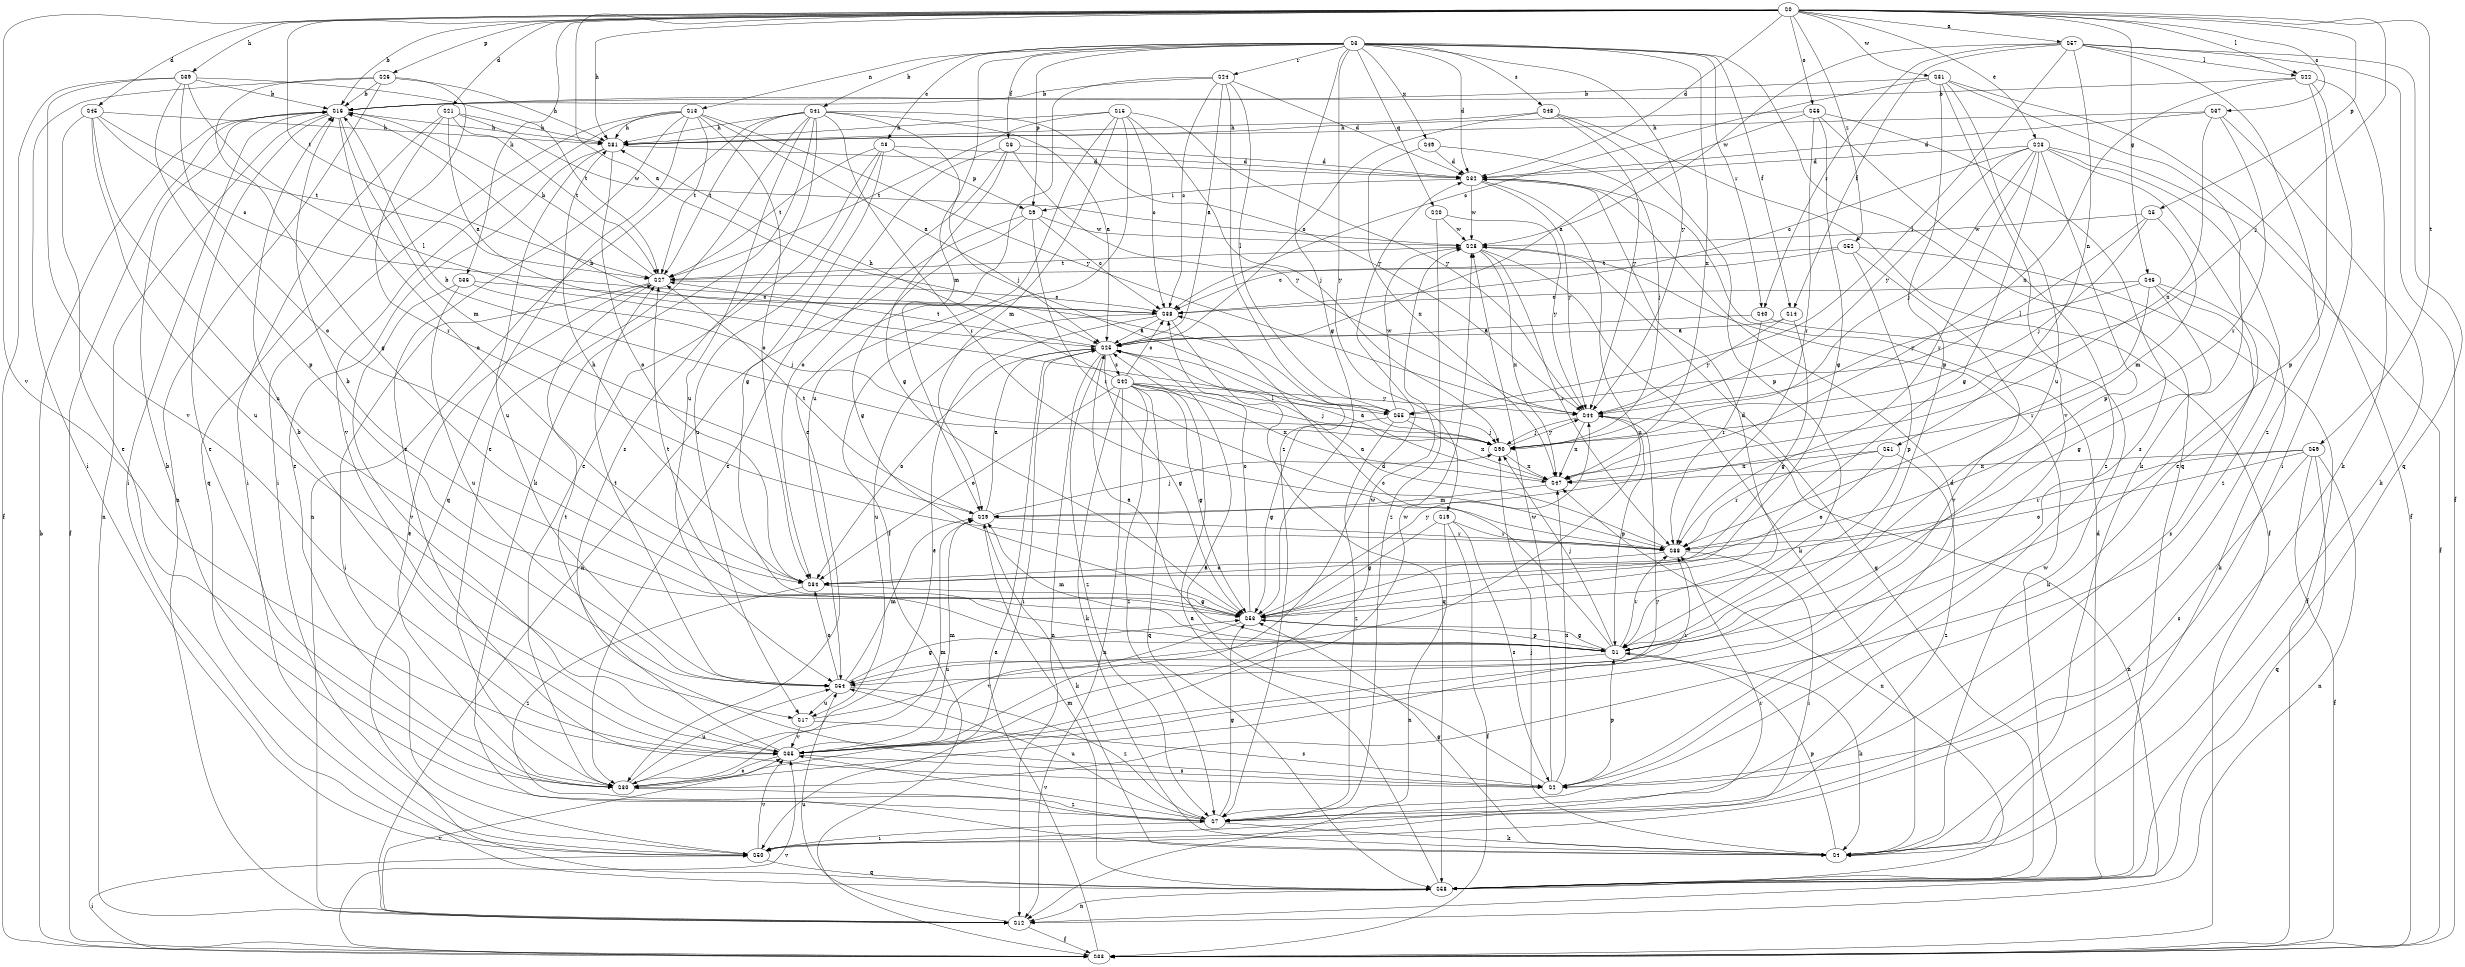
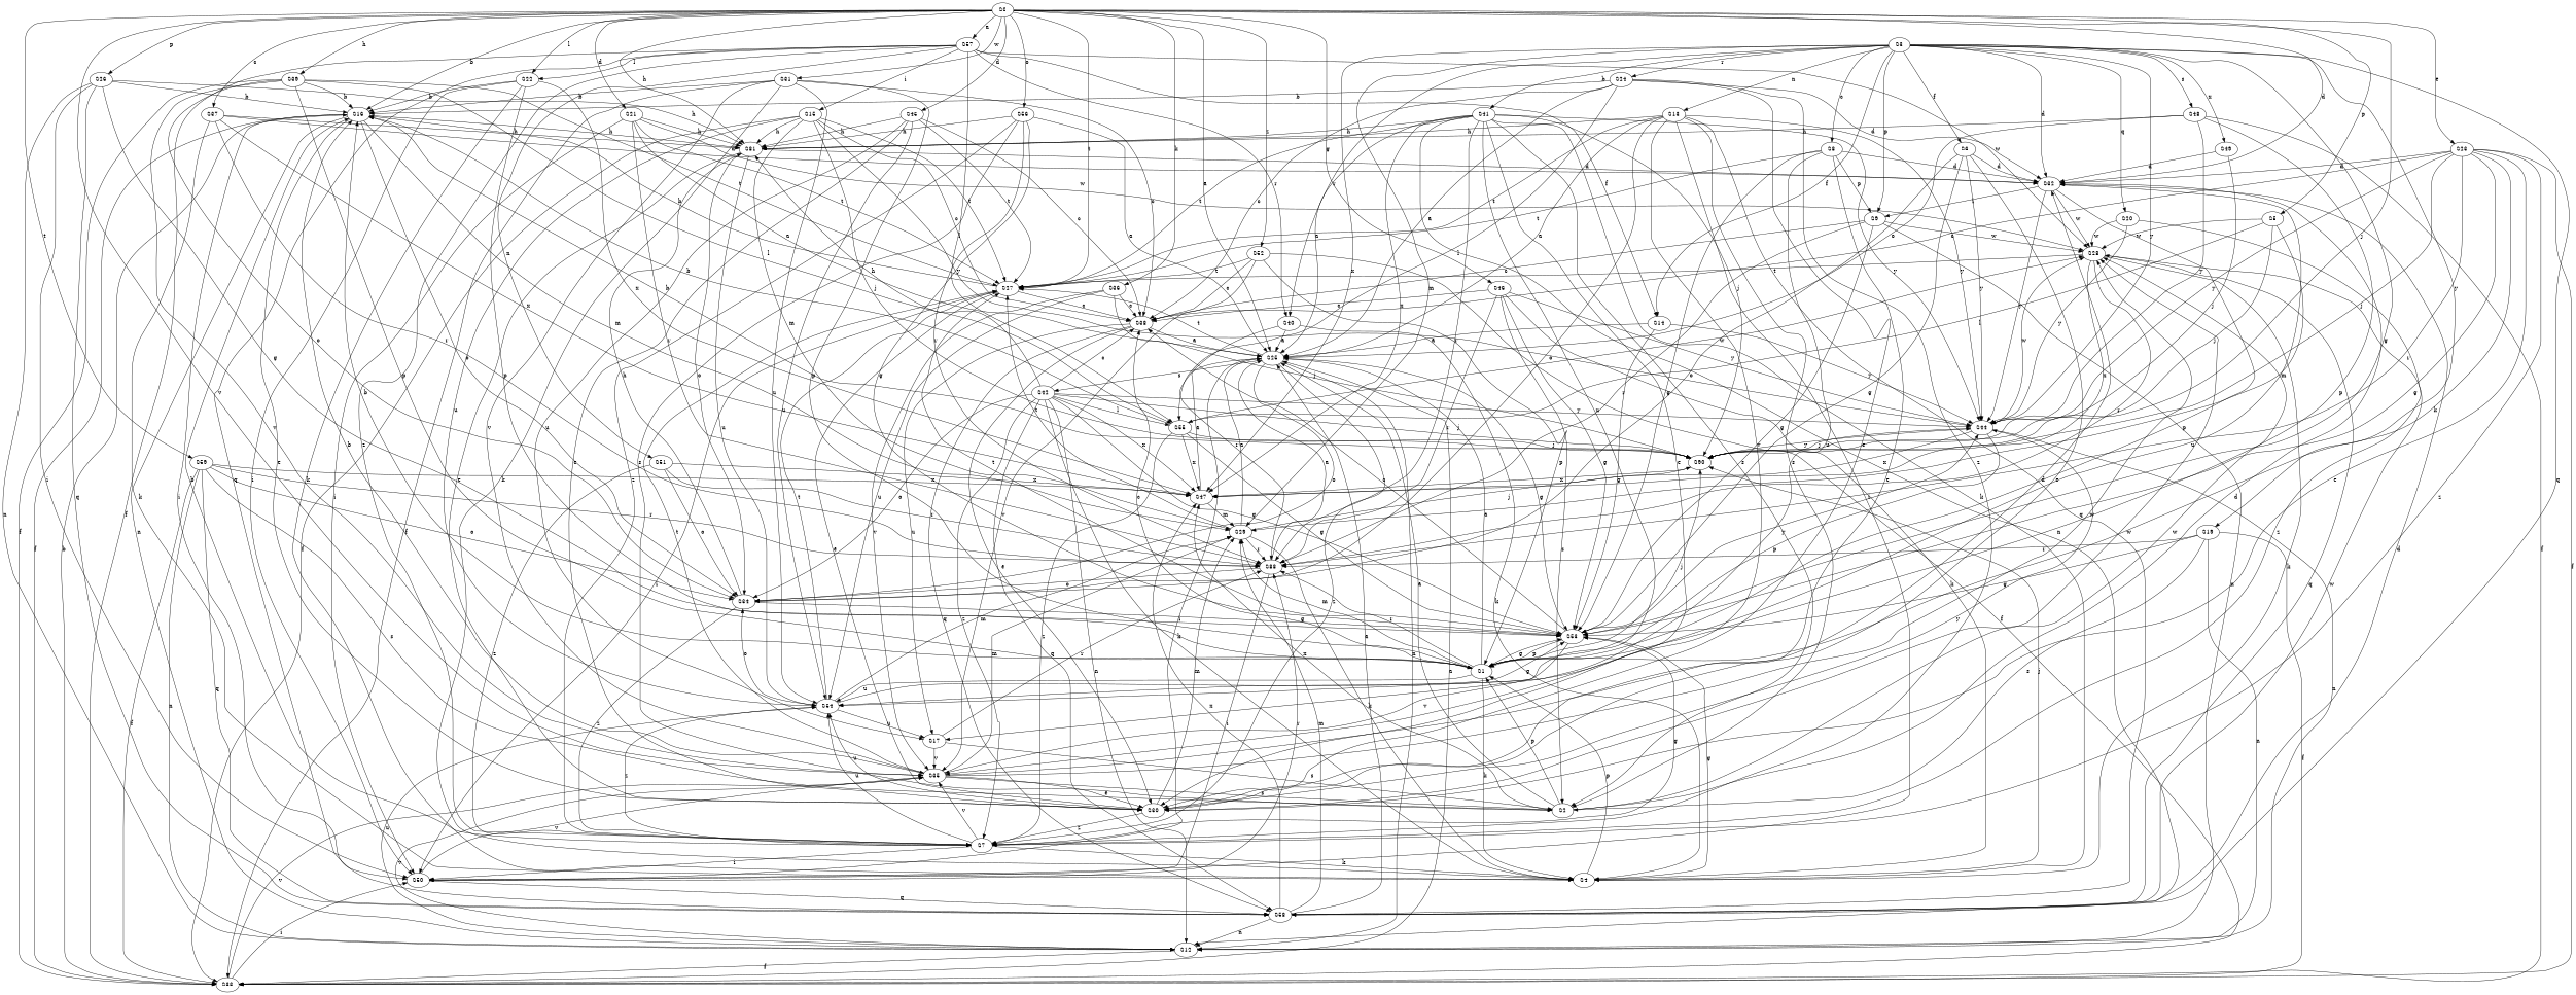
  strict digraph {
    S0
    S57
    S25
    S16
    S37
    S21
    S45
    S32
    S23
    S46
    S39
    n12 [label=S81]
    n13 [label=S90]
    S36
    S22
    S56
    S26
    S5
    S59
    S27
    S35
    S31
    S52
    S14
    S58
    S40
    S33
    S15
    S55
    S51
    S28
    S7
    S53
    S50
    S12
    S34
    S42
    S29
    S30
    S47
    S4
    n42 [label=S88]
    S17
    S38
    S54
    S9
    S44
    S1
    S2
    S3
    S8
    S41
    S6
    S13
    S20
    S24
    S48
    S49
    S19
    S0 -> S57 [label=a]
    S0 -> S25 [label=a]
    S0 -> S16 [label=b]
    S0 -> S37 [label=c]
    S0 -> S21 [label=d]
    S0 -> S45 [label=d]
    S0 -> S32 [label=d]
    S0 -> S23 [label=e]
    S0 -> S46 [label=g]
    S0 -> S39 [label=h]
    S0 -> n12 [label=h]
    S0 -> n13 [label=j]
    S0 -> S36 [label=k]
    S0 -> S22 [label=l]
    S0 -> S56 [label=o]
    S0 -> S26 [label=p]
    S0 -> S5 [label=p]
    S0 -> S59 [label=t]
    S0 -> S27 [label=t]
    S0 -> S35 [label=v]
    S0 -> S31 [label=w]
    S0 -> S52 [label=z]
    S57 -> S22 [label=l]
    S57 -> S14 [label=f]
    S57 -> S58 [label=q]
    S57 -> S40 [label=r]
    S57 -> S33 [label=f]
+   S57 -> S15 [label=i]
    S57 -> S55 [label=l]
    S57 -> S51 [label=n]
    S57 -> S28 [label=w]
    S57 -> S7 [label=z]
    S25 -> S27 [label=t]
    S25 -> S7 [label=z]
    S25 -> S53 [label=g]
    S25 -> S50 [label=i]
    S25 -> S12 [label=n]
    S25 -> S34 [label=o]
    S25 -> S42 [label=s]
    S16 -> n12 [label=h]
    S16 -> S33 [label=f]
    S16 -> S50 [label=i]
    S16 -> S12 [label=n]
    S16 -> S34 [label=o]
    S16 -> S29 [label=m]
    S16 -> S30 [label=e]
    S37 -> S32 [label=d]
    S37 -> n12 [label=h]
    S37 -> S47 [label=x]
    S37 -> S4 [label=k]
    S37 -> n42 [label=r]
    S21 -> S25 [label=a]
    S21 -> n12 [label=h]
    S21 -> S27 [label=t]
    S21 -> S28 [label=w]
    S21 -> S50 [label=i]
    S21 -> n42 [label=r]
    S45 -> n12 [label=h]
    S45 -> S27 [label=t]
    S45 -> S30 [label=e]
    S45 -> S17 [label=u]
    S45 -> S38 [label=c]
    S45 -> S54 [label=u]
    S32 -> S28 [label=w]
    S32 -> S54 [label=u]
    S32 -> S9 [label=i]
    S32 -> S44 [label=y]
-   S32 -> S1 [label=d]
+   S32 -> S1 [label=p]
    S23 -> S32 [label=d]
    S23 -> n13 [label=j]
    S23 -> S33 [label=f]
    S23 -> S7 [label=z]
    S23 -> S53 [label=g]
    S23 -> S30 [label=e]
    S23 -> n42 [label=r]
    S23 -> S38 [label=c]
    S23 -> S44 [label=y]
-   S23 -> S1 [label=p]
+   S23 -> S1 [label=k]
    S46 -> S53 [label=g]
    S46 -> S4 [label=k]
    S46 -> n42 [label=r]
    S46 -> S38 [label=c]
    S46 -> S44 [label=y]
    S46 -> S2 [label=s]
    S39 -> S16 [label=b]
    S39 -> S27 [label=t]
    S39 -> S35 [label=v]
    S39 -> S33 [label=f]
    S39 -> S55 [label=l]
    S39 -> S34 [label=o]
    S39 -> S1 [label=p]
    n12 -> S32 [label=d]
    n12 -> S34 [label=o]
    n12 -> S30 [label=e]
    n12 -> S54 [label=u]
    n13 -> S16 [label=b]
    n13 -> S47 [label=x]
    n13 -> S44 [label=y]
    S36 -> n13 [label=j]
    S36 -> S35 [label=v]
    S36 -> S38 [label=c]
    S36 -> S54 [label=u]
    S22 -> S16 [label=b]
    S22 -> S50 [label=i]
    S22 -> S47 [label=x]
    S22 -> S4 [label=k]
    S22 -> S1 [label=p]
    S56 -> S25 [label=a]
    S56 -> n12 [label=h]
    S56 -> S7 [label=z]
    S56 -> S53 [label=g]
    S56 -> n42 [label=r]
    S56 -> S2 [label=s]
    S26 -> S16 [label=b]
    S26 -> n12 [label=h]
    S26 -> S58 [label=q]
    S26 -> S53 [label=g]
    S26 -> S50 [label=i]
    S26 -> S12 [label=n]
    S5 -> n13 [label=j]
    S5 -> S55 [label=l]
    S5 -> S28 [label=w]
    S5 -> S29 [label=m]
    S59 -> S58 [label=q]
    S59 -> S33 [label=f]
    S59 -> S12 [label=n]
    S59 -> S34 [label=o]
    S59 -> S47 [label=x]
    S59 -> n42 [label=r]
    S59 -> S2 [label=s]
    S27 -> S16 [label=b]
    S27 -> S50 [label=i]
    S27 -> S30 [label=e]
    S27 -> S38 [label=c]
    S35 -> S16 [label=b]
    S35 -> S32 [label=d]
    S35 -> S27 [label=t]
    S35 -> S28 [label=w]
    S35 -> S29 [label=m]
-   S35 -> S30 [label=c]
+   S35 -> S30 [label=e]
    S35 -> S2 [label=s]
    S31 -> S16 [label=b]
    S31 -> S35 [label=v]
    S31 -> S33 [label=f]
    S31 -> S4 [label=k]
    S31 -> S38 [label=c]
    S31 -> S54 [label=u]
    S31 -> S1 [label=p]
    S52 -> S27 [label=t]
    S52 -> S35 [label=v]
    S52 -> S33 [label=f]
    S52 -> S38 [label=c]
    S52 -> S1 [label=p]
    S14 -> S25 [label=a]
    S14 -> S53 [label=g]
    S14 -> S44 [label=y]
    S58 -> S25 [label=a]
    S58 -> S32 [label=d]
    S58 -> S28 [label=w]
    S58 -> S12 [label=n]
    S58 -> S29 [label=m]
    S58 -> S47 [label=x]
    S40 -> S25 [label=a]
    S40 -> S4 [label=k]
    S40 -> n42 [label=r]
    S33 -> S25 [label=a]
    S33 -> S16 [label=b]
    S33 -> S35 [label=v]
    S33 -> S50 [label=i]
    S15 -> n12 [label=h]
    S15 -> n13 [label=j]
    S15 -> S27 [label=t]
    S15 -> S33 [label=f]
    S15 -> S29 [label=m]
    S15 -> S38 [label=c]
    S15 -> S54 [label=u]
    S15 -> S44 [label=y]
    S55 -> S16 [label=b]
    S55 -> n13 [label=j]
    S55 -> S28 [label=w]
    S55 -> S7 [label=z]
    S55 -> S53 [label=g]
    S55 -> S47 [label=x]
    S51 -> S7 [label=z]
    S51 -> S34 [label=o]
    S51 -> S47 [label=x]
    S51 -> n42 [label=r]
    S28 -> S27 [label=t]
    S28 -> S58 [label=q]
    S28 -> S47 [label=x]
    S28 -> S4 [label=k]
    S28 -> n42 [label=r]
    S7 -> S16 [label=b]
    S7 -> S35 [label=v]
    S7 -> S53 [label=g]
    S7 -> S50 [label=i]
    S7 -> S4 [label=k]
    S7 -> S54 [label=u]
    S53 -> S27 [label=t]
    S53 -> S35 [label=v]
    S53 -> S38 [label=c]
    S53 -> S44 [label=y]
    S53 -> S1 [label=p]
    S50 -> S35 [label=v]
    S50 -> S58 [label=q]
    S50 -> n42 [label=r]
    S12 -> S35 [label=v]
    S12 -> S33 [label=f]
    S12 -> S54 [label=u]
    S34 -> n12 [label=h]
    S34 -> S7 [label=z]
    S34 -> S53 [label=g]
    S42 -> n12 [label=h]
    S42 -> n13 [label=j]
    S42 -> S58 [label=q]
    S42 -> S55 [label=l]
    S42 -> S7 [label=z]
    S42 -> S53 [label=g]
    S42 -> S12 [label=n]
    S42 -> S34 [label=o]
    S42 -> S47 [label=x]
    S42 -> S4 [label=k]
    S42 -> S38 [label=c]
    S42 -> S44 [label=y]
    S29 -> S25 [label=a]
    S29 -> n13 [label=j]
    S29 -> S27 [label=t]
    S29 -> S4 [label=k]
    S29 -> n42 [label=r]
    S30 -> S28 [label=w]
    S30 -> S7 [label=z]
    S30 -> S29 [label=m]
    S30 -> S54 [label=u]
    S30 -> S44 [label=y]
    S47 -> S25 [label=a]
    S47 -> S29 [label=m]
    S4 -> n13 [label=j]
    S4 -> S53 [label=g]
    S4 -> S1 [label=p]
    n42 -> S25 [label=a]
    n42 -> S50 [label=i]
    n42 -> S34 [label=o]
    S17 -> S35 [label=v]
    S17 -> n42 [label=r]
    S17 -> S2 [label=s]
    S38 -> S25 [label=a]
    S38 -> S58 [label=q]
    S38 -> S30 [label=e]
    S38 -> S17 [label=u]
    S54 -> S27 [label=t]
    S54 -> S7 [label=z]
    S54 -> S53 [label=g]
    S54 -> S34 [label=o]
    S54 -> S29 [label=m]
    S54 -> S17 [label=u]
    S9 -> S28 [label=w]
    S9 -> S53 [label=g]
    S9 -> S12 [label=n]
    S9 -> n42 [label=r]
    S9 -> S38 [label=c]
    S44 -> n13 [label=j]
+   S44 -> S28 [label=w]
    S44 -> S12 [label=n]
    S44 -> S47 [label=x]
    S44 -> S1 [label=p]
    S1 -> S25 [label=a]
    S1 -> S16 [label=b]
    S1 -> n13 [label=j]
    S1 -> S53 [label=g]
    S1 -> S29 [label=m]
    S1 -> S4 [label=k]
    S1 -> n42 [label=r]
    S1 -> S38 [label=c]
    S1 -> S54 [label=u]
    S2 -> S25 [label=a]
    S2 -> S32 [label=d]
    S2 -> S28 [label=w]
    S2 -> S47 [label=x]
    S2 -> S1 [label=p]
    S3 -> S32 [label=d]
    S3 -> S14 [label=f]
    S3 -> S58 [label=q]
    S3 -> S40 [label=r]
    S3 -> S53 [label=g]
    S3 -> S29 [label=m]
    S3 -> S47 [label=x]
    S3 -> S9 [label=p]
    S3 -> S44 [label=y]
    S3 -> S8 [label=c]
    S3 -> S41 [label=b]
    S3 -> S6 [label=f]
    S3 -> S13 [label=n]
    S3 -> S20 [label=q]
    S3 -> S24 [label=r]
    S3 -> S48 [label=s]
    S3 -> S49 [label=x]
    S3 -> S19 [label=y]
    S8 -> S32 [label=d]
    S8 -> S27 [label=t]
    S8 -> S53 [label=g]
    S8 -> S30 [label=e]
    S8 -> S17 [label=u]
    S8 -> S9 [label=p]
    S41 -> S25 [label=a]
    S41 -> n12 [label=h]
    S41 -> n13 [label=j]
    S41 -> S27 [label=t]
    S41 -> S12 [label=n]
    S41 -> S30 [label=e]
    S41 -> S4 [label=k]
    S41 -> n42 [label=r]
    S41 -> S54 [label=u]
    S41 -> S44 [label=y]
    S41 -> S2 [label=s]
    S6 -> S32 [label=d]
    S6 -> S53 [label=g]
    S6 -> S34 [label=o]
    S6 -> S30 [label=e]
    S6 -> S44 [label=y]
    S13 -> S25 [label=a]
    S13 -> n12 [label=h]
    S13 -> S27 [label=t]
    S13 -> S35 [label=v]
    S13 -> S58 [label=q]
    S13 -> S50 [label=i]
    S13 -> S34 [label=o]
    S13 -> S44 [label=y]
    S13 -> S2 [label=s]
    S20 -> S28 [label=w]
    S20 -> S7 [label=z]
    S20 -> S44 [label=y]
    S24 -> S25 [label=a]
    S24 -> S16 [label=b]
    S24 -> S32 [label=d]
    S24 -> S55 [label=l]
    S24 -> S7 [label=z]
    S24 -> S30 [label=e]
    S24 -> S38 [label=c]
    S48 -> S25 [label=o]
    S48 -> n12 [label=h]
    S48 -> S33 [label=f]
    S48 -> S44 [label=y]
    S48 -> S1 [label=p]
    S49 -> S32 [label=d]
    S49 -> n13 [label=j]
-   S49 -> S47 [label=x]
+   S41 -> S47 [label=x]
    S19 -> S33 [label=f]
    S19 -> S53 [label=g]
    S19 -> S12 [label=n]
    S19 -> n42 [label=r]
    S19 -> S2 [label=s]
  }
